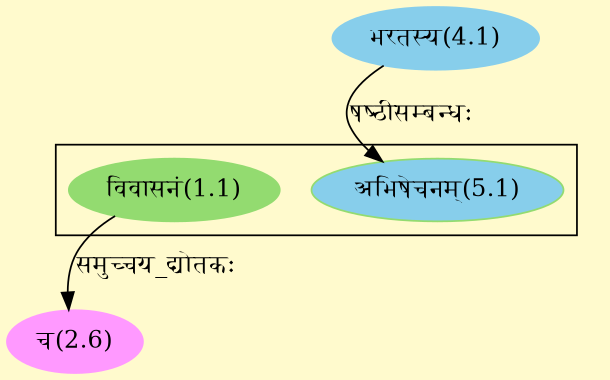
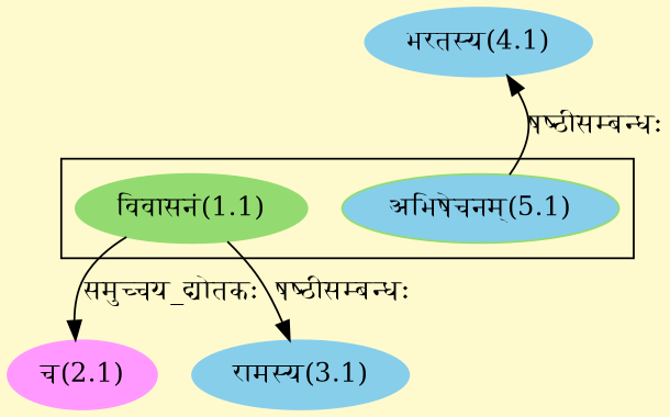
  digraph {
    bgcolor=lemonchiffon1
    compound=true
    rankdir=BT
    node [color="#93DB70" style=filled]
    edge [dir=back]
    n1 [fillcolor="#87CEEB" label="अभिषेचनम्(5.1)"]
    n2 [label="विवासनं(1.1)"]
-   n3 [color="#FF99FF" label="च(2.6)"]
+   n3 [color="#FF99FF" label="च(2.1)"]
+   n4 [color="#87CEEB" label="रामस्य(3.1)"]
    n5 [color="#87CEEB" label="भरतस्य(4.1)"]
    subgraph cluster_1 {
      n1
      n2
    }
    n3 -> n2 [label="समुच्चय_द्योतकः"]
-   n1 -> n5 [label="षष्ठीसम्बन्धः"]
+   n4 -> n2 [label="षष्ठीसम्बन्धः"]
+   n5 -> n1 [label="षष्ठीसम्बन्धः"]
  }
